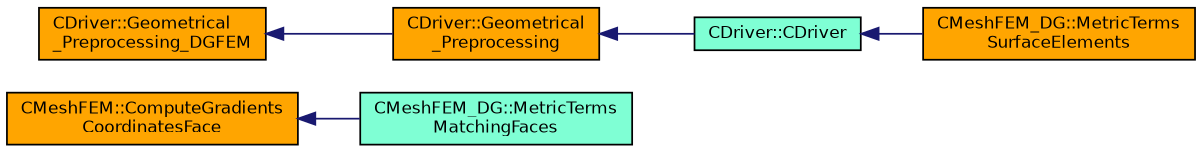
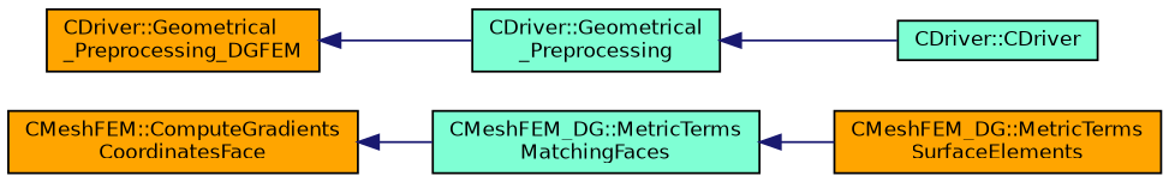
  digraph {
    rankdir=LR
    node [color=black fillcolor=orange fontname=Helvetica fontsize=10 shape=record style=filled]
    edge [color=midnightblue dir=back fontname=Helvetica fontsize=10 labelfontname=Helvetica labelfontsize=10 style=solid]
    n1 [fontcolor=black height=0.2 label="CMeshFEM::ComputeGradients\lCoordinatesFace" width=0.4]
    n2 [fillcolor=aquamarine height=0.2 label="CMeshFEM_DG::MetricTerms\lMatchingFaces" width=0.4]
    n3 [height=0.2 label="CMeshFEM_DG::MetricTerms\lSurfaceElements" width=0.4]
    n4 [height=0.2 label="CDriver::Geometrical\l_Preprocessing_DGFEM" width=0.4]
-   n5 [height=0.2 label="CDriver::Geometrical\l_Preprocessing" width=0.4]
+   n5 [fillcolor=aquamarine height=0.2 label="CDriver::Geometrical\l_Preprocessing" width=0.4]
    n6 [fillcolor=aquamarine height=0.2 label="CDriver::CDriver" width=0.4]
    n1 -> n2
-   n6 -> n3
+   n2 -> n3
    n4 -> n5
    n5 -> n6
  }
